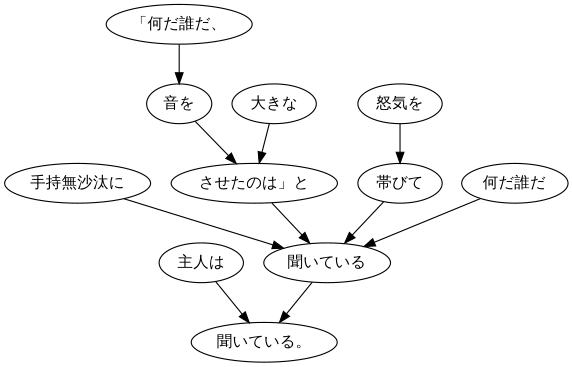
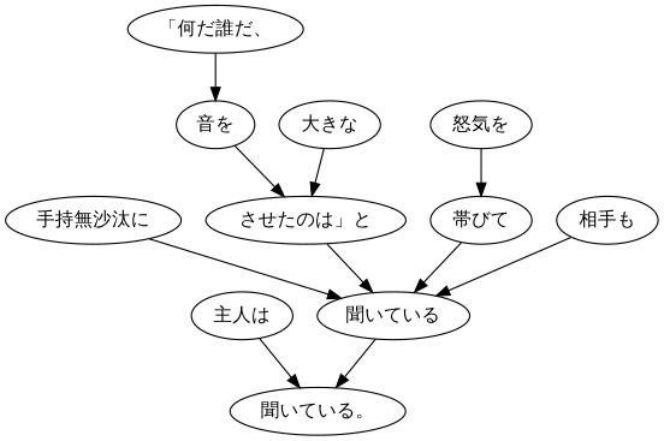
  digraph {
    n1 [label="主人は"]
    n2 [label="聞いている。"]
    n3 [label="手持無沙汰に"]
    n4 [label="聞いている"]
    n5 [label="「何だ誰だ、"]
    n6 [label="音を"]
    n7 [label="させたのは」と"]
    n8 [label="大きな"]
    n9 [label="怒気を"]
    n10 [label="帯びて"]
-   n11 [label="何だ誰だ"]
+   n11 [label="相手も"]
    n1 -> n2
    n3 -> n4
    n4 -> n2
    n5 -> n6
    n6 -> n7
    n7 -> n4
    n8 -> n7
    n9 -> n10
    n10 -> n4
    n11 -> n4
  }
